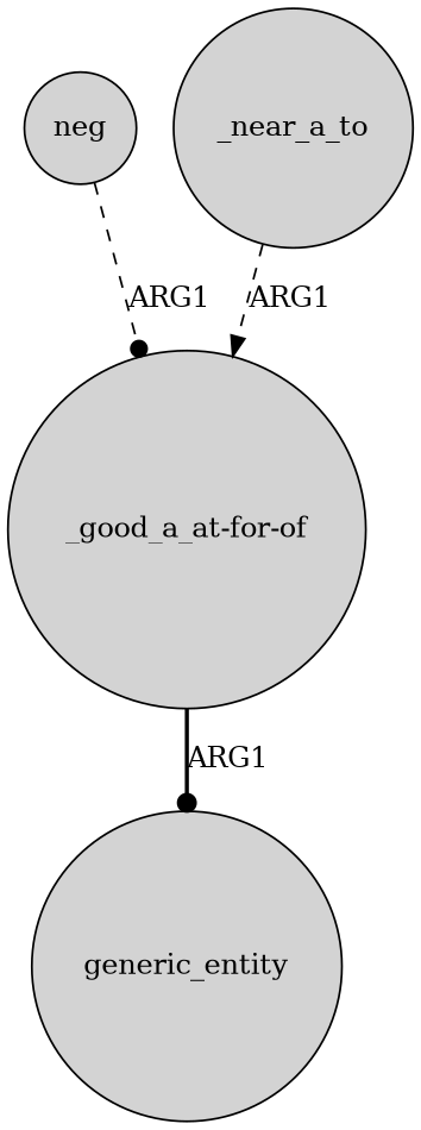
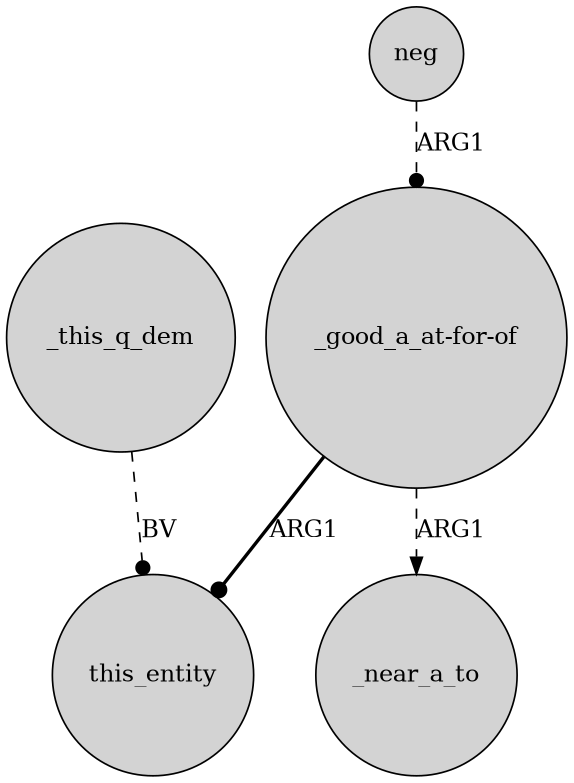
  digraph {
    fontname="DejaVu Serif"
    node [fontname="DejaVu Serif" shape=circle style=filled]
    edge [arrowhead=dot fontname="DejaVu Serif" style=dashed]
    "_good_a_at-for-of"
-   generic_entity
+   generic_entity [label=this_entity]
    neg
+   _this_q_dem
    _near_a_to
    "_good_a_at-for-of" -> generic_entity [label=ARG1 style=bold]
    neg -> "_good_a_at-for-of" [label=ARG1]
-   _near_a_to -> "_good_a_at-for-of" [arrowhead=normal label=ARG1]
+   _this_q_dem -> generic_entity [label=BV]
+   "_good_a_at-for-of" -> _near_a_to [arrowhead=normal label=ARG1]
  }
